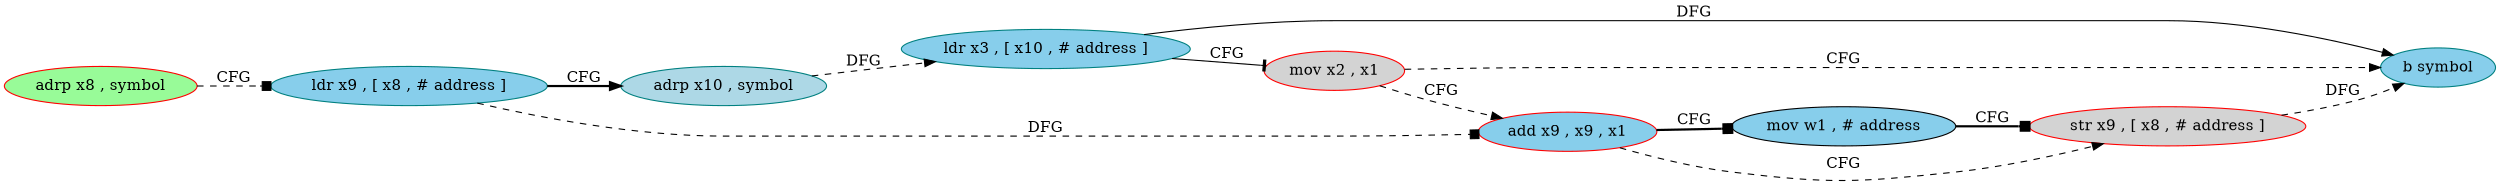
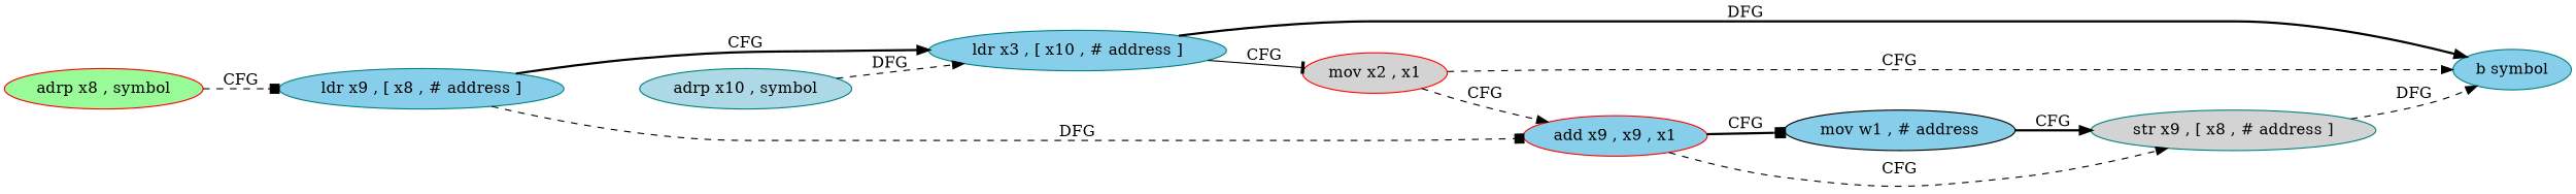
  digraph {
    rankdir=LR
    node [color=teal fillcolor=skyblue style=filled]
    edge [arrowhead=normal style=dashed]
    n1 [color=red fillcolor=palegreen label="adrp x8 , symbol"]
    n2 [label="ldr x9 , [ x8 , # address ]"]
    n3 [fillcolor=lightblue label="adrp x10 , symbol"]
    n4 [color=red label="add x9 , x9 , x1"]
    n5 [label="ldr x3 , [ x10 , # address ]"]
    n6 [color=black label="mov w1 , # address"]
-   n7 [color=red fillcolor=lightgrey label="str x9 , [ x8 , # address ]"]
+   n7 [fillcolor=lightgrey label="str x9 , [ x8 , # address ]"]
    n8 [color=red fillcolor=lightgrey label="mov x2 , x1"]
    n9 [label="b symbol"]
    n1 -> n2 [arrowhead=box label=CFG]
-   n2 -> n3 [label=CFG style=bold]
+   n2 -> n5 [label=CFG style=bold]
    n2 -> n4 [arrowhead=box label=DFG]
    n3 -> n5 [label=DFG]
    n4 -> n6 [arrowhead=box label=CFG style=bold]
    n4 -> n7 [label=CFG]
    n5 -> n8 [arrowhead=tee label=CFG style=solid]
-   n5 -> n9 [label=DFG style=solid]
-   n6 -> n7 [arrowhead=box label=CFG style=bold]
+   n5 -> n9 [label=DFG style=bold]
+   n6 -> n7 [label=CFG style=bold]
    n7 -> n9 [label=DFG]
    n8 -> n4 [label=CFG]
    n8 -> n9 [label=CFG]
  }
